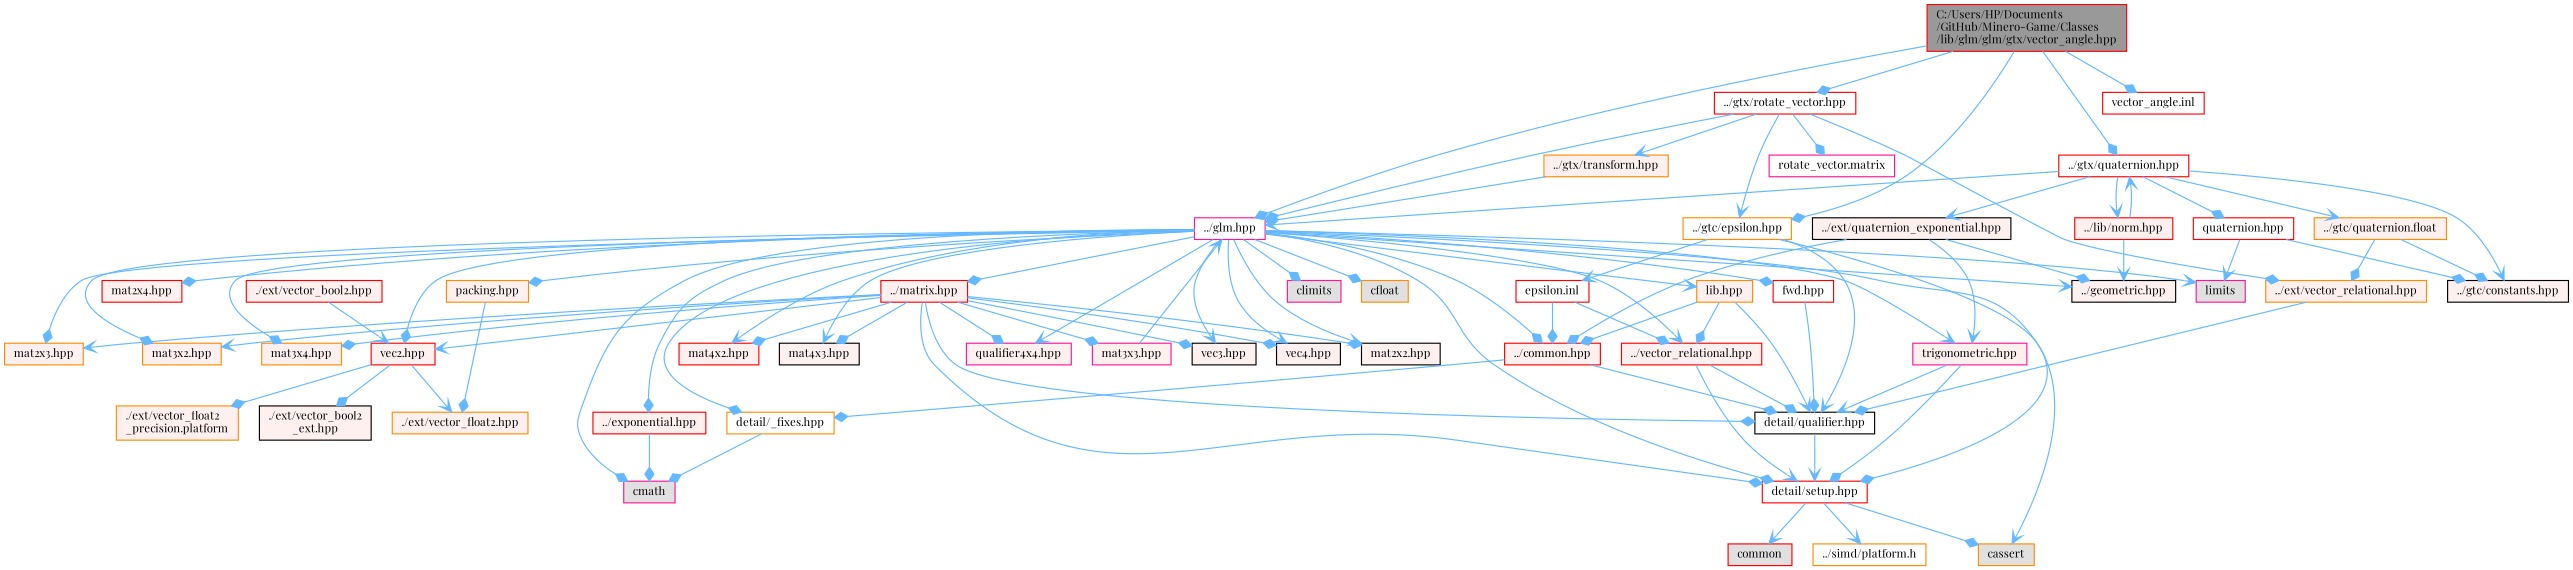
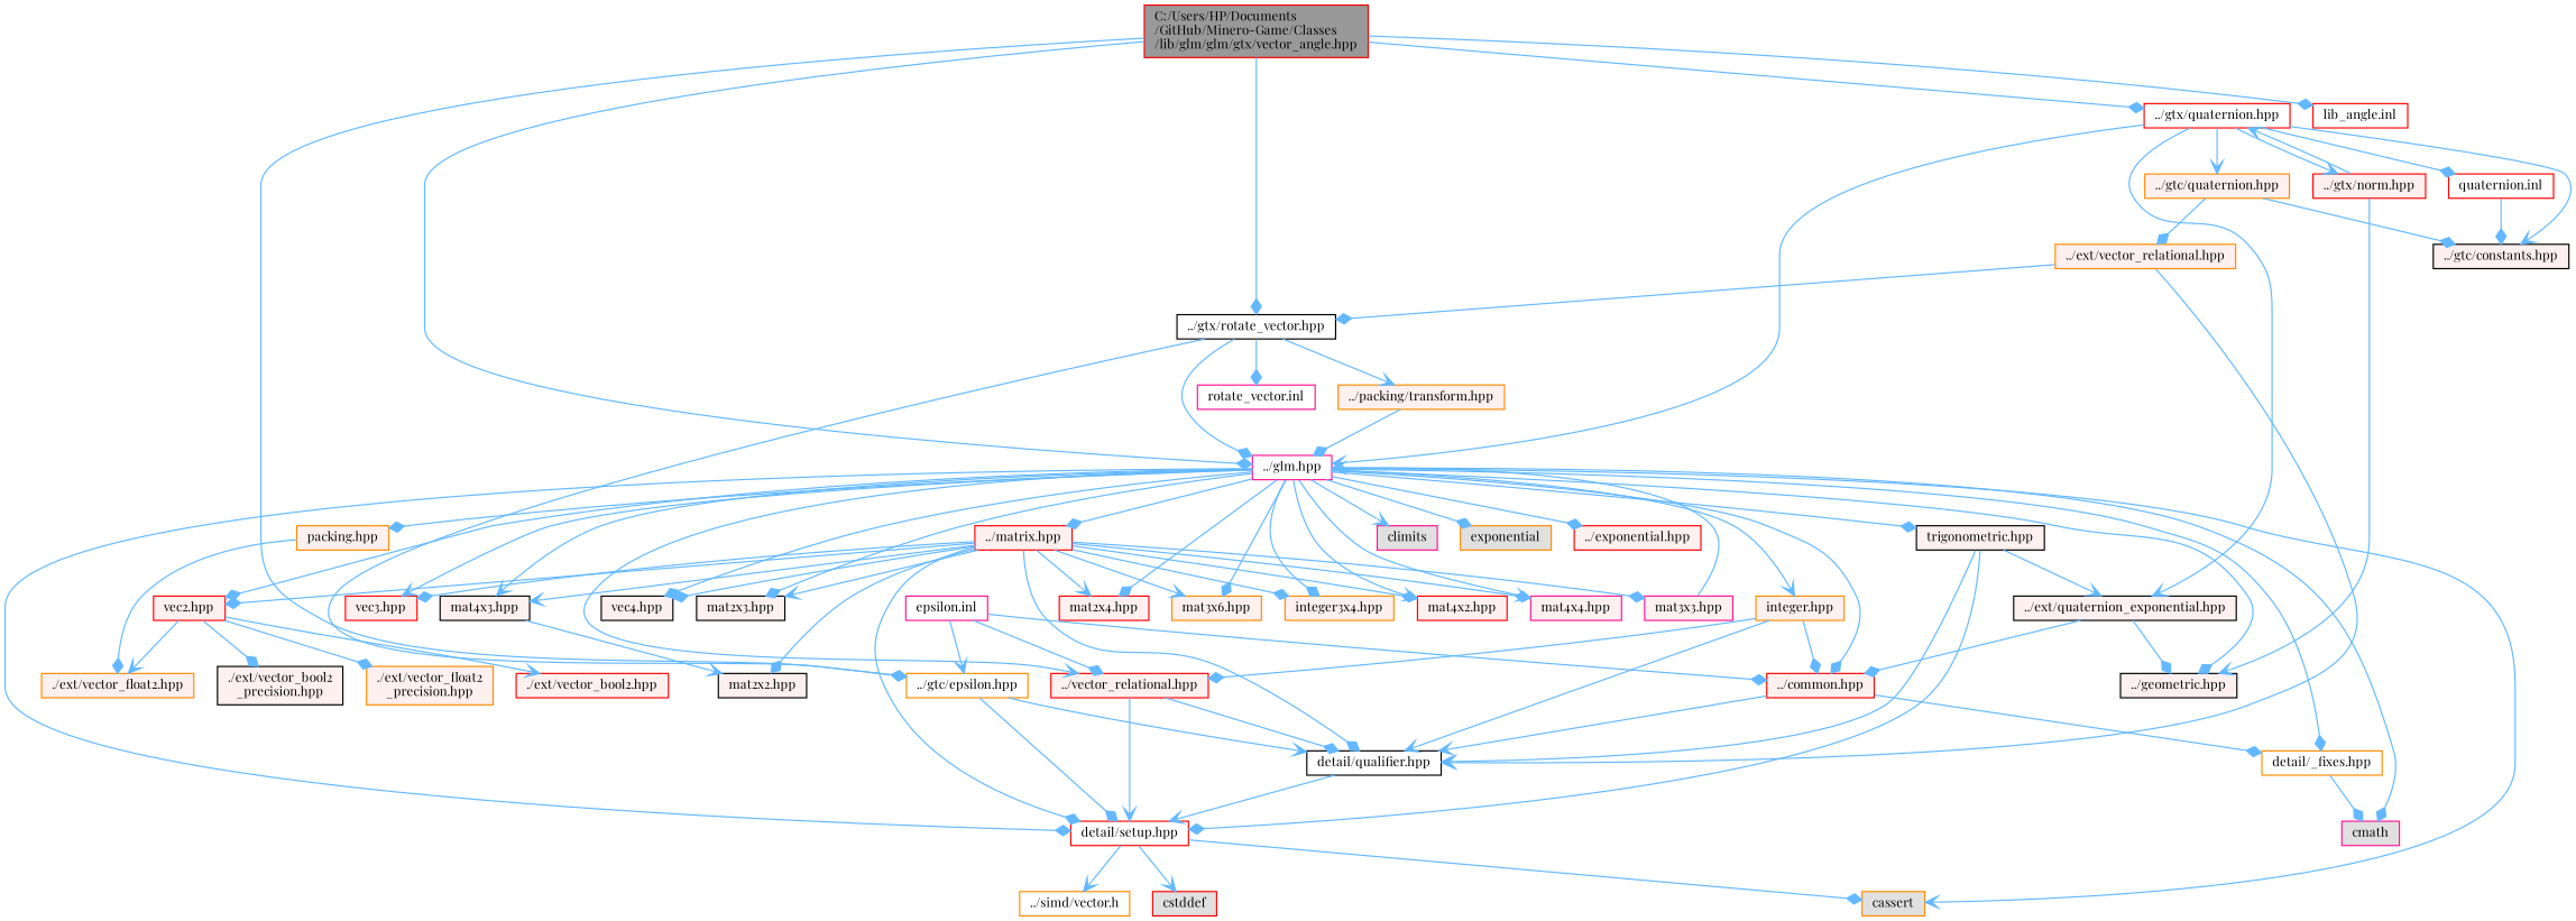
  digraph {
    fontname="Playfair Display"
    node [color=red fillcolor="#FFF0F0" fontname="Playfair Display" fontsize=10 shape=box style=filled]
    edge [arrowhead=diamond color=steelblue1 fontname="Playfair Display" fontsize=10 labelfontname=Helvetica labelfontsize=10 style=solid]
    n1 [fillcolor=grey60 fontcolor=black height=0.2 label="C:/Users/HP/Documents\l/GitHub/Minero-Game/Classes\l/lib/glm/glm/gtx/vector_angle.hpp" width=0.4]
    n2 [color=deeppink fillcolor=white height=0.2 label="../glm.hpp" width=0.4]
    n3 [color=darkorange fillcolor=white height=0.2 label="../gtc/epsilon.hpp" width=0.4]
    n4 [fillcolor=white height=0.2 label="../gtx/quaternion.hpp" width=0.4]
-   n5 [fillcolor=white height=0.2 label="../gtx/rotate_vector.hpp" width=0.4]
-   n6 [fillcolor=white height=0.2 label="vector_angle.inl" width=0.4]
+   n5 [color=black fillcolor=white height=0.2 label="../gtx/rotate_vector.hpp" width=0.4]
+   n6 [fillcolor=white height=0.2 label="lib_angle.inl" width=0.4]
    n7 [color=darkorange fillcolor=white height=0.2 label="detail/_fixes.hpp" width=0.4]
    n8 [color=deeppink fillcolor="#E0E0E0" height=0.2 label=cmath width=0.4]
    n9 [fillcolor=white height=0.2 label="detail/setup.hpp" width=0.4]
    n10 [color=darkorange fillcolor="#E0E0E0" height=0.2 label=cassert width=0.4]
    n11 [color=deeppink fillcolor="#E0E0E0" height=0.2 label=climits width=0.4]
-   n12 [color=darkorange fillcolor="#E0E0E0" height=0.2 label=cfloat width=0.4]
-   n13 [color=deeppink fillcolor="#E0E0E0" height=0.2 label=limits width=0.4]
-   n14 [fillcolor=white height=0.2 label="fwd.hpp" width=0.4]
+   n12 [color=darkorange fillcolor="#E0E0E0" height=0.2 label=exponential width=0.4]
    n15 [height=0.2 label="vec2.hpp" width=0.4]
-   n16 [color=black height=0.2 label="vec3.hpp" width=0.4]
+   n16 [height=0.2 label="vec3.hpp" width=0.4]
    n17 [color=black height=0.2 label="vec4.hpp" width=0.4]
    n18 [color=black height=0.2 label="mat2x2.hpp" width=0.4]
-   n19 [color=darkorange height=0.2 label="mat2x3.hpp" width=0.4]
+   n19 [color=black height=0.2 label="mat2x3.hpp" width=0.4]
    n20 [height=0.2 label="mat2x4.hpp" width=0.4]
-   n21 [color=darkorange height=0.2 label="mat3x2.hpp" width=0.4]
-   n22 [color=darkorange height=0.2 label="mat3x4.hpp" width=0.4]
+   n21 [color=darkorange height=0.2 label="mat3x6.hpp" width=0.4]
+   n22 [color=darkorange height=0.2 label="integer3x4.hpp" width=0.4]
    n23 [height=0.2 label="mat4x2.hpp" width=0.4]
    n24 [color=black height=0.2 label="mat4x3.hpp" width=0.4]
-   n25 [color=deeppink height=0.2 label="qualifier4x4.hpp" width=0.4]
-   n26 [color=deeppink height=0.2 label="trigonometric.hpp" width=0.4]
+   n25 [color=deeppink height=0.2 label="mat4x4.hpp" width=0.4]
+   n26 [color=black height=0.2 label="trigonometric.hpp" width=0.4]
    n27 [height=0.2 label="../exponential.hpp" width=0.4]
    n28 [height=0.2 label="../common.hpp" width=0.4]
    n29 [color=darkorange height=0.2 label="packing.hpp" width=0.4]
    n30 [color=black height=0.2 label="../geometric.hpp" width=0.4]
    n31 [height=0.2 label="../matrix.hpp" width=0.4]
    n32 [height=0.2 label="../vector_relational.hpp" width=0.4]
-   n33 [color=darkorange height=0.2 label="lib.hpp" width=0.4]
+   n33 [color=darkorange height=0.2 label="integer.hpp" width=0.4]
    n34 [color=black fillcolor=white height=0.2 label="detail/qualifier.hpp" width=0.4]
-   n35 [fillcolor=white height=0.2 label="epsilon.inl" width=0.4]
+   n35 [color=deeppink fillcolor=white height=0.2 label="epsilon.inl" width=0.4]
    n36 [color=black height=0.2 label="../gtc/constants.hpp" width=0.4]
-   n37 [color=darkorange height=0.2 label="../gtc/quaternion.float" width=0.4]
+   n37 [color=darkorange height=0.2 label="../gtc/quaternion.hpp" width=0.4]
    n38 [color=black height=0.2 label="../ext/quaternion_exponential.hpp" width=0.4]
-   n39 [height=0.2 label="../lib/norm.hpp" width=0.4]
-   n40 [fillcolor=white height=0.2 label="quaternion.hpp" width=0.4]
+   n39 [height=0.2 label="../gtx/norm.hpp" width=0.4]
+   n40 [fillcolor=white height=0.2 label="quaternion.inl" width=0.4]
    n41 [color=darkorange height=0.2 label="../ext/vector_relational.hpp" width=0.4]
-   n42 [color=darkorange height=0.2 label="../gtx/transform.hpp" width=0.4]
-   n43 [color=deeppink fillcolor=white height=0.2 label="rotate_vector.matrix" width=0.4]
-   n44 [fillcolor="#E0E0E0" height=0.2 label=common width=0.4]
-   n45 [color=darkorange fillcolor=white height=0.2 label="../simd/platform.h" width=0.4]
+   n42 [color=darkorange height=0.2 label="../packing/transform.hpp" width=0.4]
+   n43 [color=deeppink fillcolor=white height=0.2 label="rotate_vector.inl" width=0.4]
+   n44 [fillcolor="#E0E0E0" height=0.2 label=cstddef width=0.4]
+   n45 [color=darkorange fillcolor=white height=0.2 label="../simd/vector.h" width=0.4]
    n46 [height=0.2 label="./ext/vector_bool2.hpp" width=0.4]
-   n47 [color=black height=0.2 label="./ext/vector_bool2\l_ext.hpp" width=0.4]
+   n47 [color=black height=0.2 label="./ext/vector_bool2\l_precision.hpp" width=0.4]
    n48 [color=darkorange height=0.2 label="./ext/vector_float2.hpp" width=0.4]
-   n49 [color=darkorange height=0.2 label="./ext/vector_float2\l_precision.platform" width=0.4]
+   n49 [color=darkorange height=0.2 label="./ext/vector_float2\l_precision.hpp" width=0.4]
    n50 [color=deeppink height=0.2 label="mat3x3.hpp" width=0.4]
    n1 -> n2
    n1 -> n3
    n1 -> n4
    n1 -> n5
    n1 -> n6
    n2 -> n7
    n2 -> n8
    n2 -> n9
    n2 -> n10 [arrowhead=vee]
-   n2 -> n11
+   n2 -> n11 [arrowhead=vee]
    n2 -> n12
-   n2 -> n13 [arrowhead=vee]
-   n2 -> n14
    n2 -> n15
    n2 -> n16 [arrowhead=vee]
-   n2 -> n17 [arrowhead=vee]
-   n2 -> n18 [arrowhead=vee]
+   n2 -> n17
+   n24 -> n18 [arrowhead=vee]
    n2 -> n19
    n2 -> n20
    n2 -> n21
    n2 -> n22
    n2 -> n23 [arrowhead=vee]
    n2 -> n24 [arrowhead=vee]
    n2 -> n25 [arrowhead=vee]
-   n2 -> n26 [arrowhead=vee]
+   n2 -> n26
    n2 -> n27
    n2 -> n28
    n2 -> n29
-   n2 -> n30 [arrowhead=vee]
+   n2 -> n30
    n2 -> n31
    n2 -> n32 [arrowhead=vee]
    n2 -> n33 [arrowhead=vee]
    n3 -> n9
    n3 -> n34 [arrowhead=vee]
-   n3 -> n35 [arrowhead=vee]
+   n35 -> n3 [arrowhead=vee]
    n4 -> n2 [arrowhead=vee]
    n4 -> n36 [arrowhead=vee]
    n4 -> n37 [arrowhead=vee]
    n4 -> n38 [arrowhead=vee]
    n4 -> n39 [arrowhead=vee]
    n4 -> n40
    n5 -> n2
-   n5 -> n3 [arrowhead=vee]
-   n5 -> n41
+   n5 -> n3
+   n41 -> n5
    n5 -> n42 [arrowhead=vee]
    n5 -> n43
    n7 -> n8
    n9 -> n10
    n9 -> n44 [arrowhead=vee]
    n9 -> n45 [arrowhead=vee]
-   n14 -> n34
-   n46 -> n15 [arrowhead=vee]
+   n15 -> n46 [arrowhead=vee]
    n15 -> n47
    n15 -> n48 [arrowhead=vee]
    n15 -> n49
    n26 -> n9
    n26 -> n34 [arrowhead=vee]
-   n27 -> n8
    n28 -> n7
-   n28 -> n34
+   n28 -> n34 [arrowhead=vee]
    n29 -> n48
    n31 -> n9
-   n31 -> n15 [arrowhead=vee]
+   n31 -> n15
    n31 -> n16
    n31 -> n17
    n31 -> n18
    n31 -> n19 [arrowhead=vee]
+   n31 -> n20 [arrowhead=vee]
    n31 -> n21 [arrowhead=vee]
    n31 -> n22
    n31 -> n23
-   n31 -> n24
+   n31 -> n24 [arrowhead=vee]
    n31 -> n25
    n31 -> n34
    n31 -> n50
    n32 -> n9 [arrowhead=vee]
    n32 -> n34
    n33 -> n28
    n33 -> n32
    n33 -> n34 [arrowhead=vee]
    n34 -> n9 [arrowhead=vee]
    n35 -> n28
    n35 -> n32
    n37 -> n36
    n37 -> n41
-   n38 -> n26 [arrowhead=vee]
+   n26 -> n38 [arrowhead=vee]
    n38 -> n28
    n38 -> n30
    n39 -> n4 [arrowhead=vee]
    n39 -> n30 [arrowhead=vee]
-   n40 -> n13 [arrowhead=vee]
    n40 -> n36
-   n41 -> n34
+   n41 -> n34 [arrowhead=vee]
    n42 -> n2
    n50 -> n2 [arrowhead=vee]
  }
